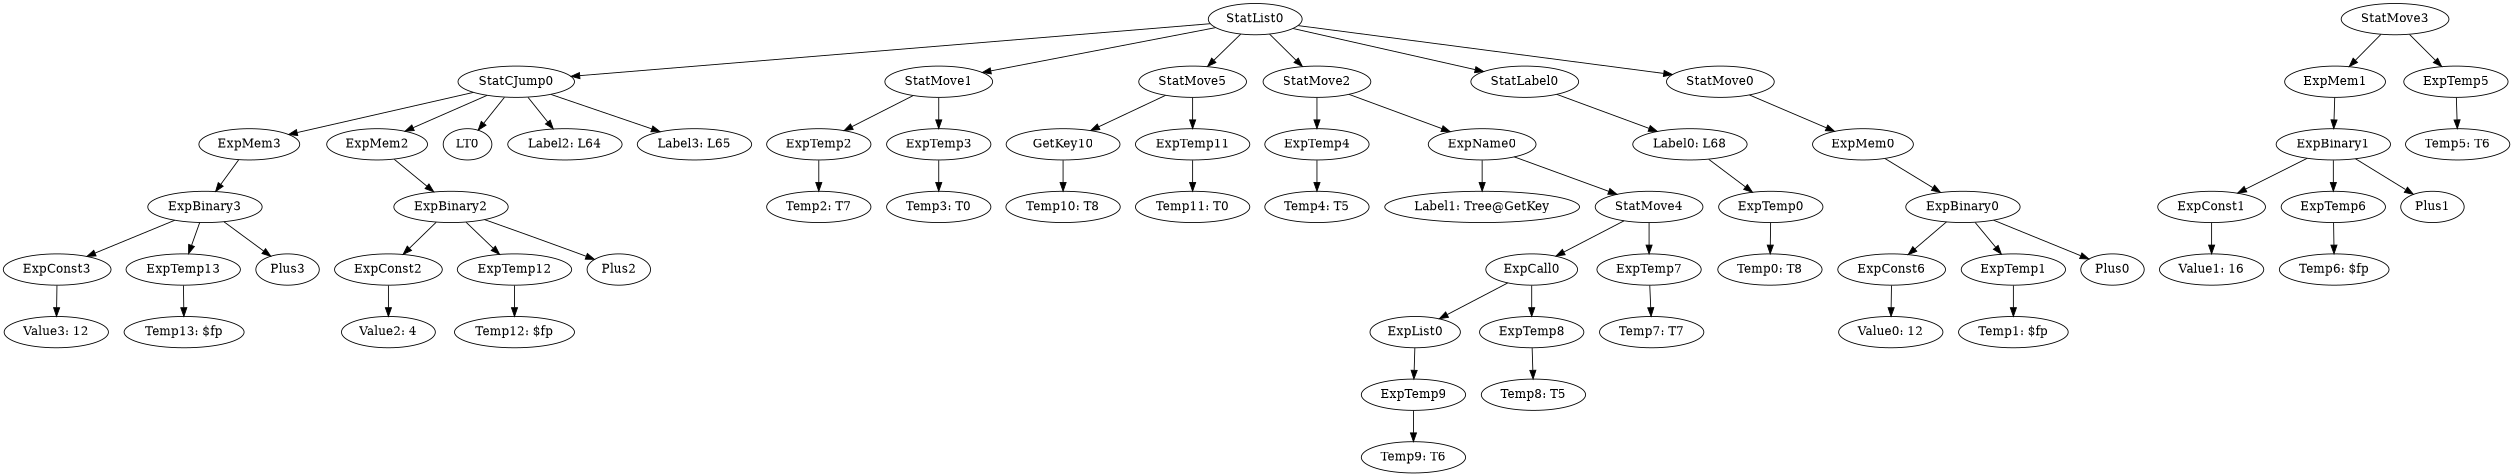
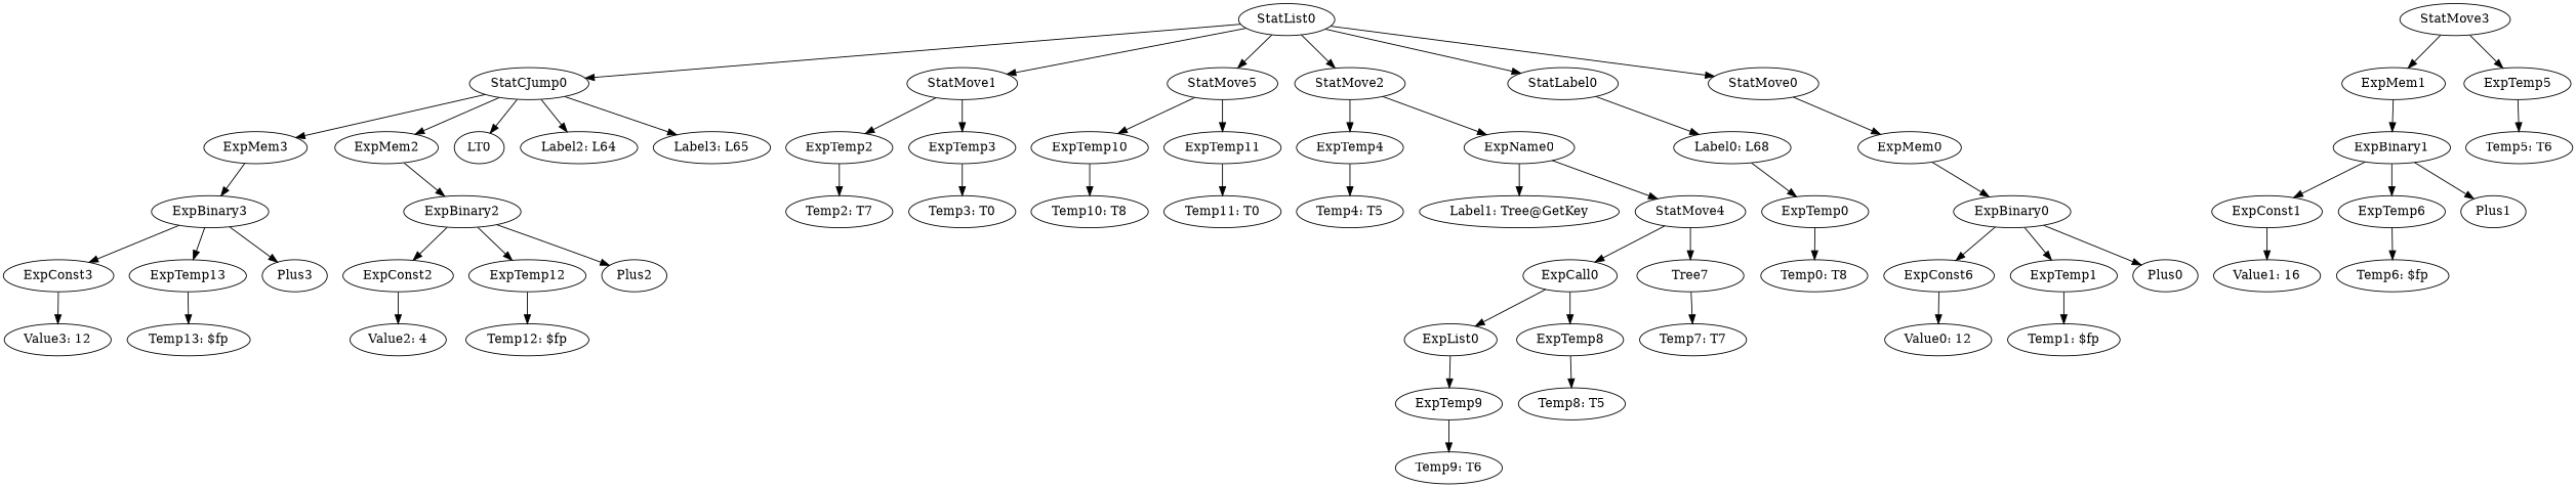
  digraph {
    ordering=out
    ExpMem3
    ExpBinary3
    ExpConst3
    ExpTemp13
    Plus3
    "Value3: 12"
    "Temp13: $fp"
    ExpConst2
    "Value2: 4"
    ExpBinary2
    ExpTemp12
    Plus2
    "Temp12: $fp"
    ExpList0
    ExpTemp9
    "Temp9: T6"
    ExpMem2
    ExpCall0
    ExpTemp8
    "Temp8: T5"
    StatCJump0
    LT0
    "Label2: L64"
    "Label3: L65"
    StatMove1
    ExpTemp2
    ExpTemp3
    "Temp2: T7"
    "Temp3: T0"
    StatMove5
-   ExpTemp10 [label=GetKey10]
+   ExpTemp10
    ExpTemp11
    "Temp10: T8"
    "Temp11: T0"
    ExpConst1
    "Value1: 16"
    ExpBinary1
    ExpTemp6
    Plus1
    "Temp6: $fp"
    StatMove2
    ExpTemp4
    ExpName0
    "Temp4: T5"
    "Label1: Tree@GetKey"
    StatMove4
    n47 [label=ExpConst6]
    "Value0: 12"
    ExpMem1
    StatLabel0
    "Label0: L68"
    ExpTemp0
    StatList0
    StatMove0
    ExpMem0
    StatMove3
    ExpTemp5
-   ExpTemp7
+   ExpTemp7 [label=Tree7]
    "Temp0: T8"
    ExpBinary0
    "Temp5: T6"
    "Temp7: T7"
    ExpTemp1
    Plus0
    "Temp1: $fp"
    ExpMem3 -> ExpBinary3
    ExpBinary3 -> ExpConst3
    ExpBinary3 -> ExpTemp13
    ExpBinary3 -> Plus3
    ExpConst3 -> "Value3: 12"
    ExpTemp13 -> "Temp13: $fp"
    ExpConst2 -> "Value2: 4"
    ExpBinary2 -> ExpConst2
    ExpBinary2 -> ExpTemp12
    ExpBinary2 -> Plus2
    ExpTemp12 -> "Temp12: $fp"
    ExpList0 -> ExpTemp9
    ExpTemp9 -> "Temp9: T6"
    ExpMem2 -> ExpBinary2
    ExpCall0 -> ExpList0
    ExpCall0 -> ExpTemp8
    ExpTemp8 -> "Temp8: T5"
    StatCJump0 -> ExpMem3
    StatCJump0 -> ExpMem2
    StatCJump0 -> LT0
    StatCJump0 -> "Label2: L64"
    StatCJump0 -> "Label3: L65"
    StatMove1 -> ExpTemp2
    StatMove1 -> ExpTemp3
    ExpTemp2 -> "Temp2: T7"
    ExpTemp3 -> "Temp3: T0"
    StatMove5 -> ExpTemp10
    StatMove5 -> ExpTemp11
    ExpTemp10 -> "Temp10: T8"
    ExpTemp11 -> "Temp11: T0"
    ExpConst1 -> "Value1: 16"
    ExpBinary1 -> ExpConst1
    ExpBinary1 -> ExpTemp6
    ExpBinary1 -> Plus1
    ExpTemp6 -> "Temp6: $fp"
    StatMove2 -> ExpTemp4
    StatMove2 -> ExpName0
    ExpTemp4 -> "Temp4: T5"
    ExpName0 -> "Label1: Tree@GetKey"
    ExpName0 -> StatMove4
    StatMove4 -> ExpCall0
    StatMove4 -> ExpTemp7
    n47 -> "Value0: 12"
    ExpMem1 -> ExpBinary1
    StatLabel0 -> "Label0: L68"
    "Label0: L68" -> ExpTemp0
    ExpTemp0 -> "Temp0: T8"
    StatList0 -> StatCJump0
    StatList0 -> StatMove1
    StatList0 -> StatMove5
    StatList0 -> StatMove2
    StatList0 -> StatLabel0
    StatList0 -> StatMove0
    StatMove0 -> ExpMem0
    ExpMem0 -> ExpBinary0
    StatMove3 -> ExpMem1
    StatMove3 -> ExpTemp5
    ExpTemp5 -> "Temp5: T6"
    ExpTemp7 -> "Temp7: T7"
    ExpBinary0 -> n47
    ExpBinary0 -> ExpTemp1
    ExpBinary0 -> Plus0
    ExpTemp1 -> "Temp1: $fp"
  }
